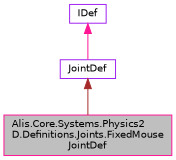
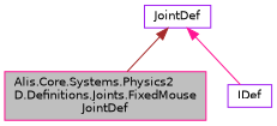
  digraph {
    node [color=purple fillcolor=white fontname=Helvetica fontsize=10 shape=record style=filled]
    edge [dir=back fontname=Helvetica fontsize=10 labelfontname=Helvetica labelfontsize=10 style=solid]
    n1 [color=deeppink fillcolor=grey75 fontcolor=black height=0.2 label="Alis.Core.Systems.Physics2\lD.Definitions.Joints.FixedMouse\lJointDef" width=0.4]
    n2 [height=0.2 label=JointDef width=0.4]
    n3 [height=0.2 label=IDef width=0.4]
    n2 -> n1 [color=brown]
-   n3 -> n2 [color=deeppink]
+   n2 -> n3 [color=deeppink]
  }
